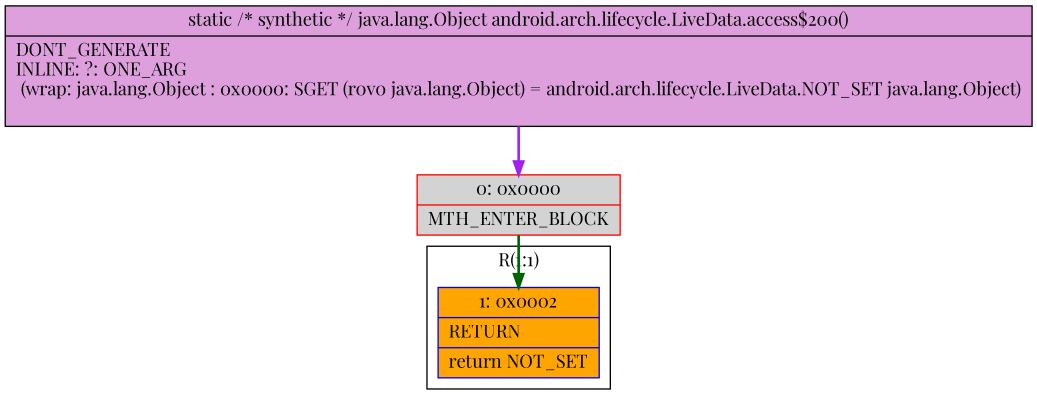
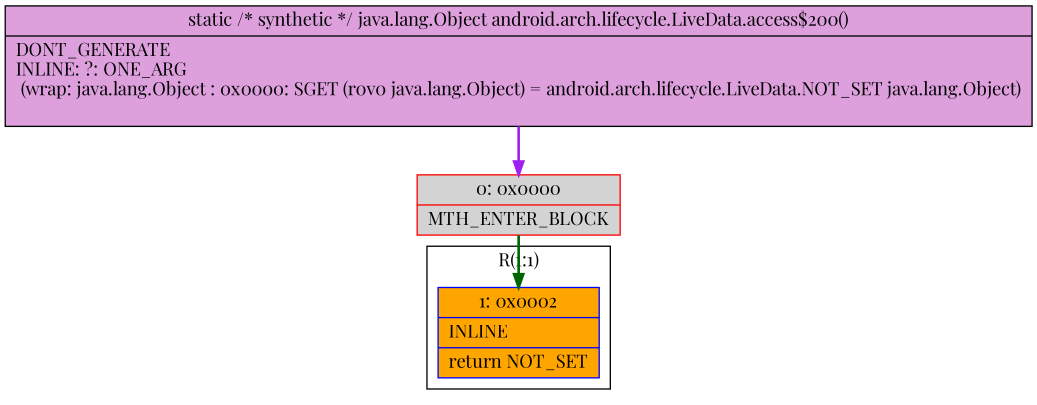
  digraph {
    fontname="Playfair Display"
    node [shape=record style=filled fontname="Playfair Display"]
    edge [style=bold fontname="Playfair Display"]
-   n1 [color=blue label="{1\:\ 0x0002|RETURN\l|return NOT_SET\l}" fillcolor=orange]
+   n1 [color=blue label="{1\:\ 0x0002|INLINE\l|return NOT_SET\l}" fillcolor=orange]
    n2 [color=red label="{0\:\ 0x0000|MTH_ENTER_BLOCK\l}" fillcolor=lightgrey]
    n3 [label="{static \/* synthetic *\/ java.lang.Object android.arch.lifecycle.LiveData.access$200()  | DONT_GENERATE\lINLINE: ?: ONE_ARG  \l  (wrap: java.lang.Object : 0x0000: SGET  (r0v0 java.lang.Object) =  android.arch.lifecycle.LiveData.NOT_SET java.lang.Object)\l\l}" fillcolor=plum]
    subgraph cluster_1 {
      label="R(1:1)"
      n1
    }
    n2 -> n1 [color=darkgreen]
    n3 -> n2 [color=purple]
  }
